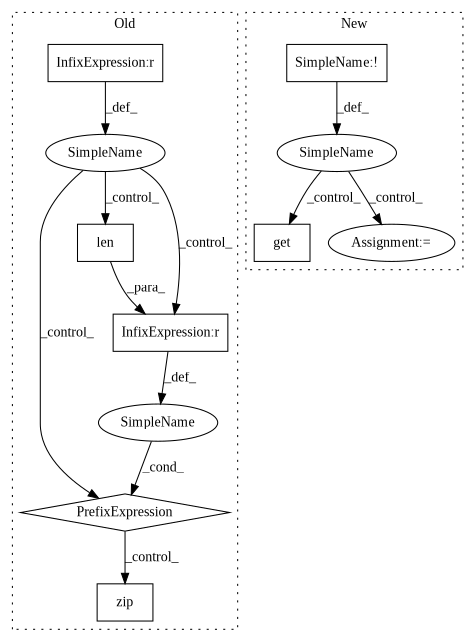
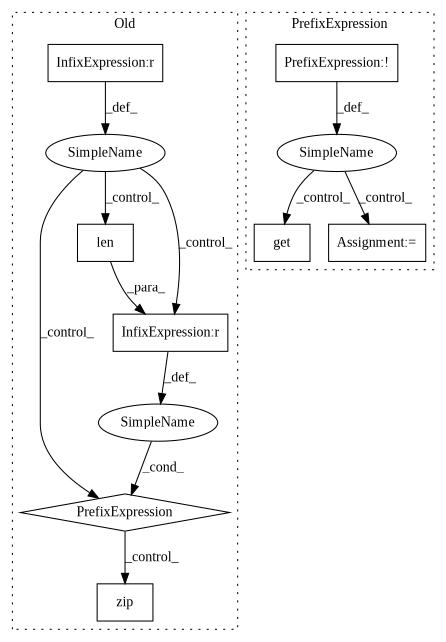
  digraph {
    fontname="Liberation Serif"
    node [a=32 fontname="Liberation Serif" shape=box]
    edge [fontname="Liberation Serif"]
    n1 [l="4,1" label=zip s="10420,10445"]
    n2 [a=25 l="4,2" label=PrefixExpression s="10218,10264" shape=diamond]
    n3 [a=42 label=SimpleName shape=ellipse]
    n4 [l="4,1" label=len s="10222,10233"]
    n5 [a=42 label=SimpleName shape=ellipse]
    n6 [a=27 l=4 label="InfixExpression:r" s=10161]
    n7 [a=27 l=4 label="InfixExpression:r" s=10234]
    n8 [l="4,1" label=get s="10028,10044"]
-   n9 [a=7 l=1 label="Assignment:=" s=10006 shape=ellipse]
-   n10 [a=38 l=1 label="SimpleName:!" s=9904]
+   n9 [a=7 l=1 label="Assignment:=" s=10006]
+   n10 [a=38 l=1 label="PrefixExpression:!" s=9904]
    n11 [a=42 label=SimpleName shape=ellipse]
    subgraph cluster_1 {
      label=Old
      style=dotted
      n1
      n2
      n3
      n4
      n5
      n6
      n7
    }
    subgraph cluster_2 {
-     label=New
+     label=PrefixExpression
      style=dotted
      n8
      n9
      n10
      n11
    }
    n2 -> n1 [label=_control_]
    n3 -> n2 [label=_cond_]
    n4 -> n7 [label=_para_]
    n5 -> n2 [label=_control_]
    n5 -> n4 [label=_control_]
    n5 -> n7 [label=_control_]
    n6 -> n5 [label=_def_]
    n7 -> n3 [label=_def_]
    n10 -> n11 [label=_def_]
    n11 -> n8 [label=_control_]
    n11 -> n9 [label=_control_]
  }
